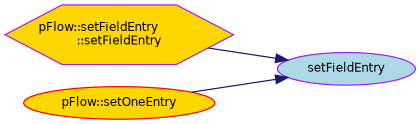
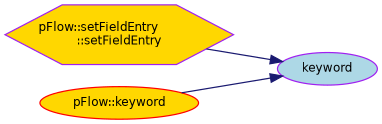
  digraph {
    rankdir=RL
    node [color=purple fillcolor=gold fontname=Helvetica fontsize=10 shape=ellipse style=filled]
    edge [color=midnightblue dir=back fontname=Helvetica fontsize=10 labelfontname=Helvetica labelfontsize=10 style=solid]
-   n1 [fillcolor=lightblue fontcolor=black height=0.2 label=setFieldEntry width=0.4]
+   n1 [fillcolor=lightblue fontcolor=black height=0.2 label=keyword width=0.4]
    n2 [height=0.2 label="pFlow::setFieldEntry\l::setFieldEntry" shape=hexagon width=0.4]
-   n3 [color=red height=0.2 label="pFlow::setOneEntry" width=0.4]
+   n3 [color=red height=0.2 label="pFlow::keyword" width=0.4]
    n1 -> n2
    n1 -> n3
  }
